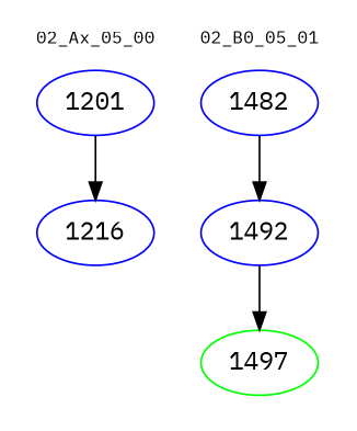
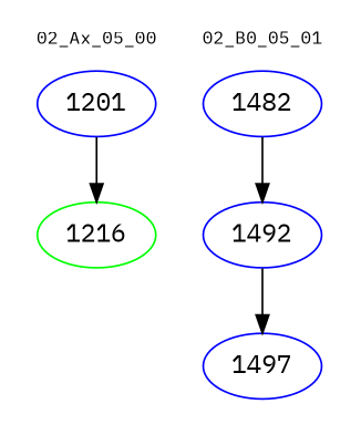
  digraph {
    fontname="IBM Plex Mono"
    node [color=blue fontname="IBM Plex Mono"]
    edge [color=black fontname="IBM Plex Mono"]
    n1 [label=1201]
-   n2 [label=1216]
+   n2 [color=green label=1216]
    n3 [label=1482]
    n4 [label=1492]
-   n5 [color=green label=1497]
+   n5 [label=1497]
    subgraph cluster_1 {
      color=white
      fontsize=10
      label="02_Ax_05_00"
      n1
      n2
    }
    subgraph cluster_2 {
      color=white
      fontsize=10
      label="02_B0_05_01"
      n3
      n4
      n5
    }
    n1 -> n2
    n3 -> n4
    n4 -> n5
  }
